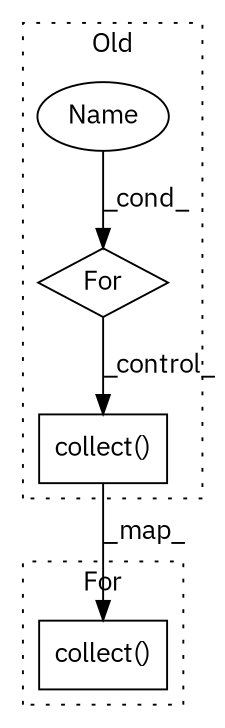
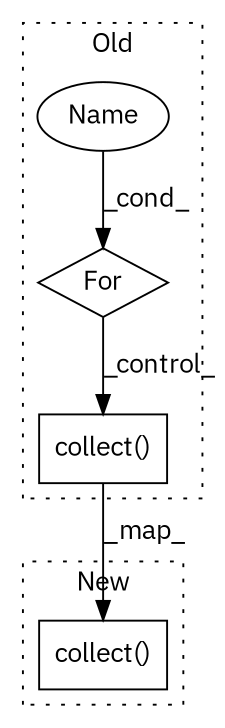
  digraph {
    fontname="IBM Plex Sans"
    node [a=75 l=12 shape=box fontname="IBM Plex Sans"]
    edge [fontname="IBM Plex Sans"]
    n1 [label="collect()" s=420]
    n2 [a=107 l="4,10" label=For s="265,297" shape=diamond]
    n3 [a=87 l=1 label=Name s=272 shape=ellipse]
    n4 [label="collect()" s=528]
    subgraph cluster_1 {
      label=Old
      style=dotted
      n1
      n2
      n3
    }
    subgraph cluster_2 {
-     label=For
+     label=New
      style=dotted
      n4
    }
    n1 -> n4 [label=_map_]
    n2 -> n1 [label=_control_]
    n3 -> n2 [label=_cond_]
  }
